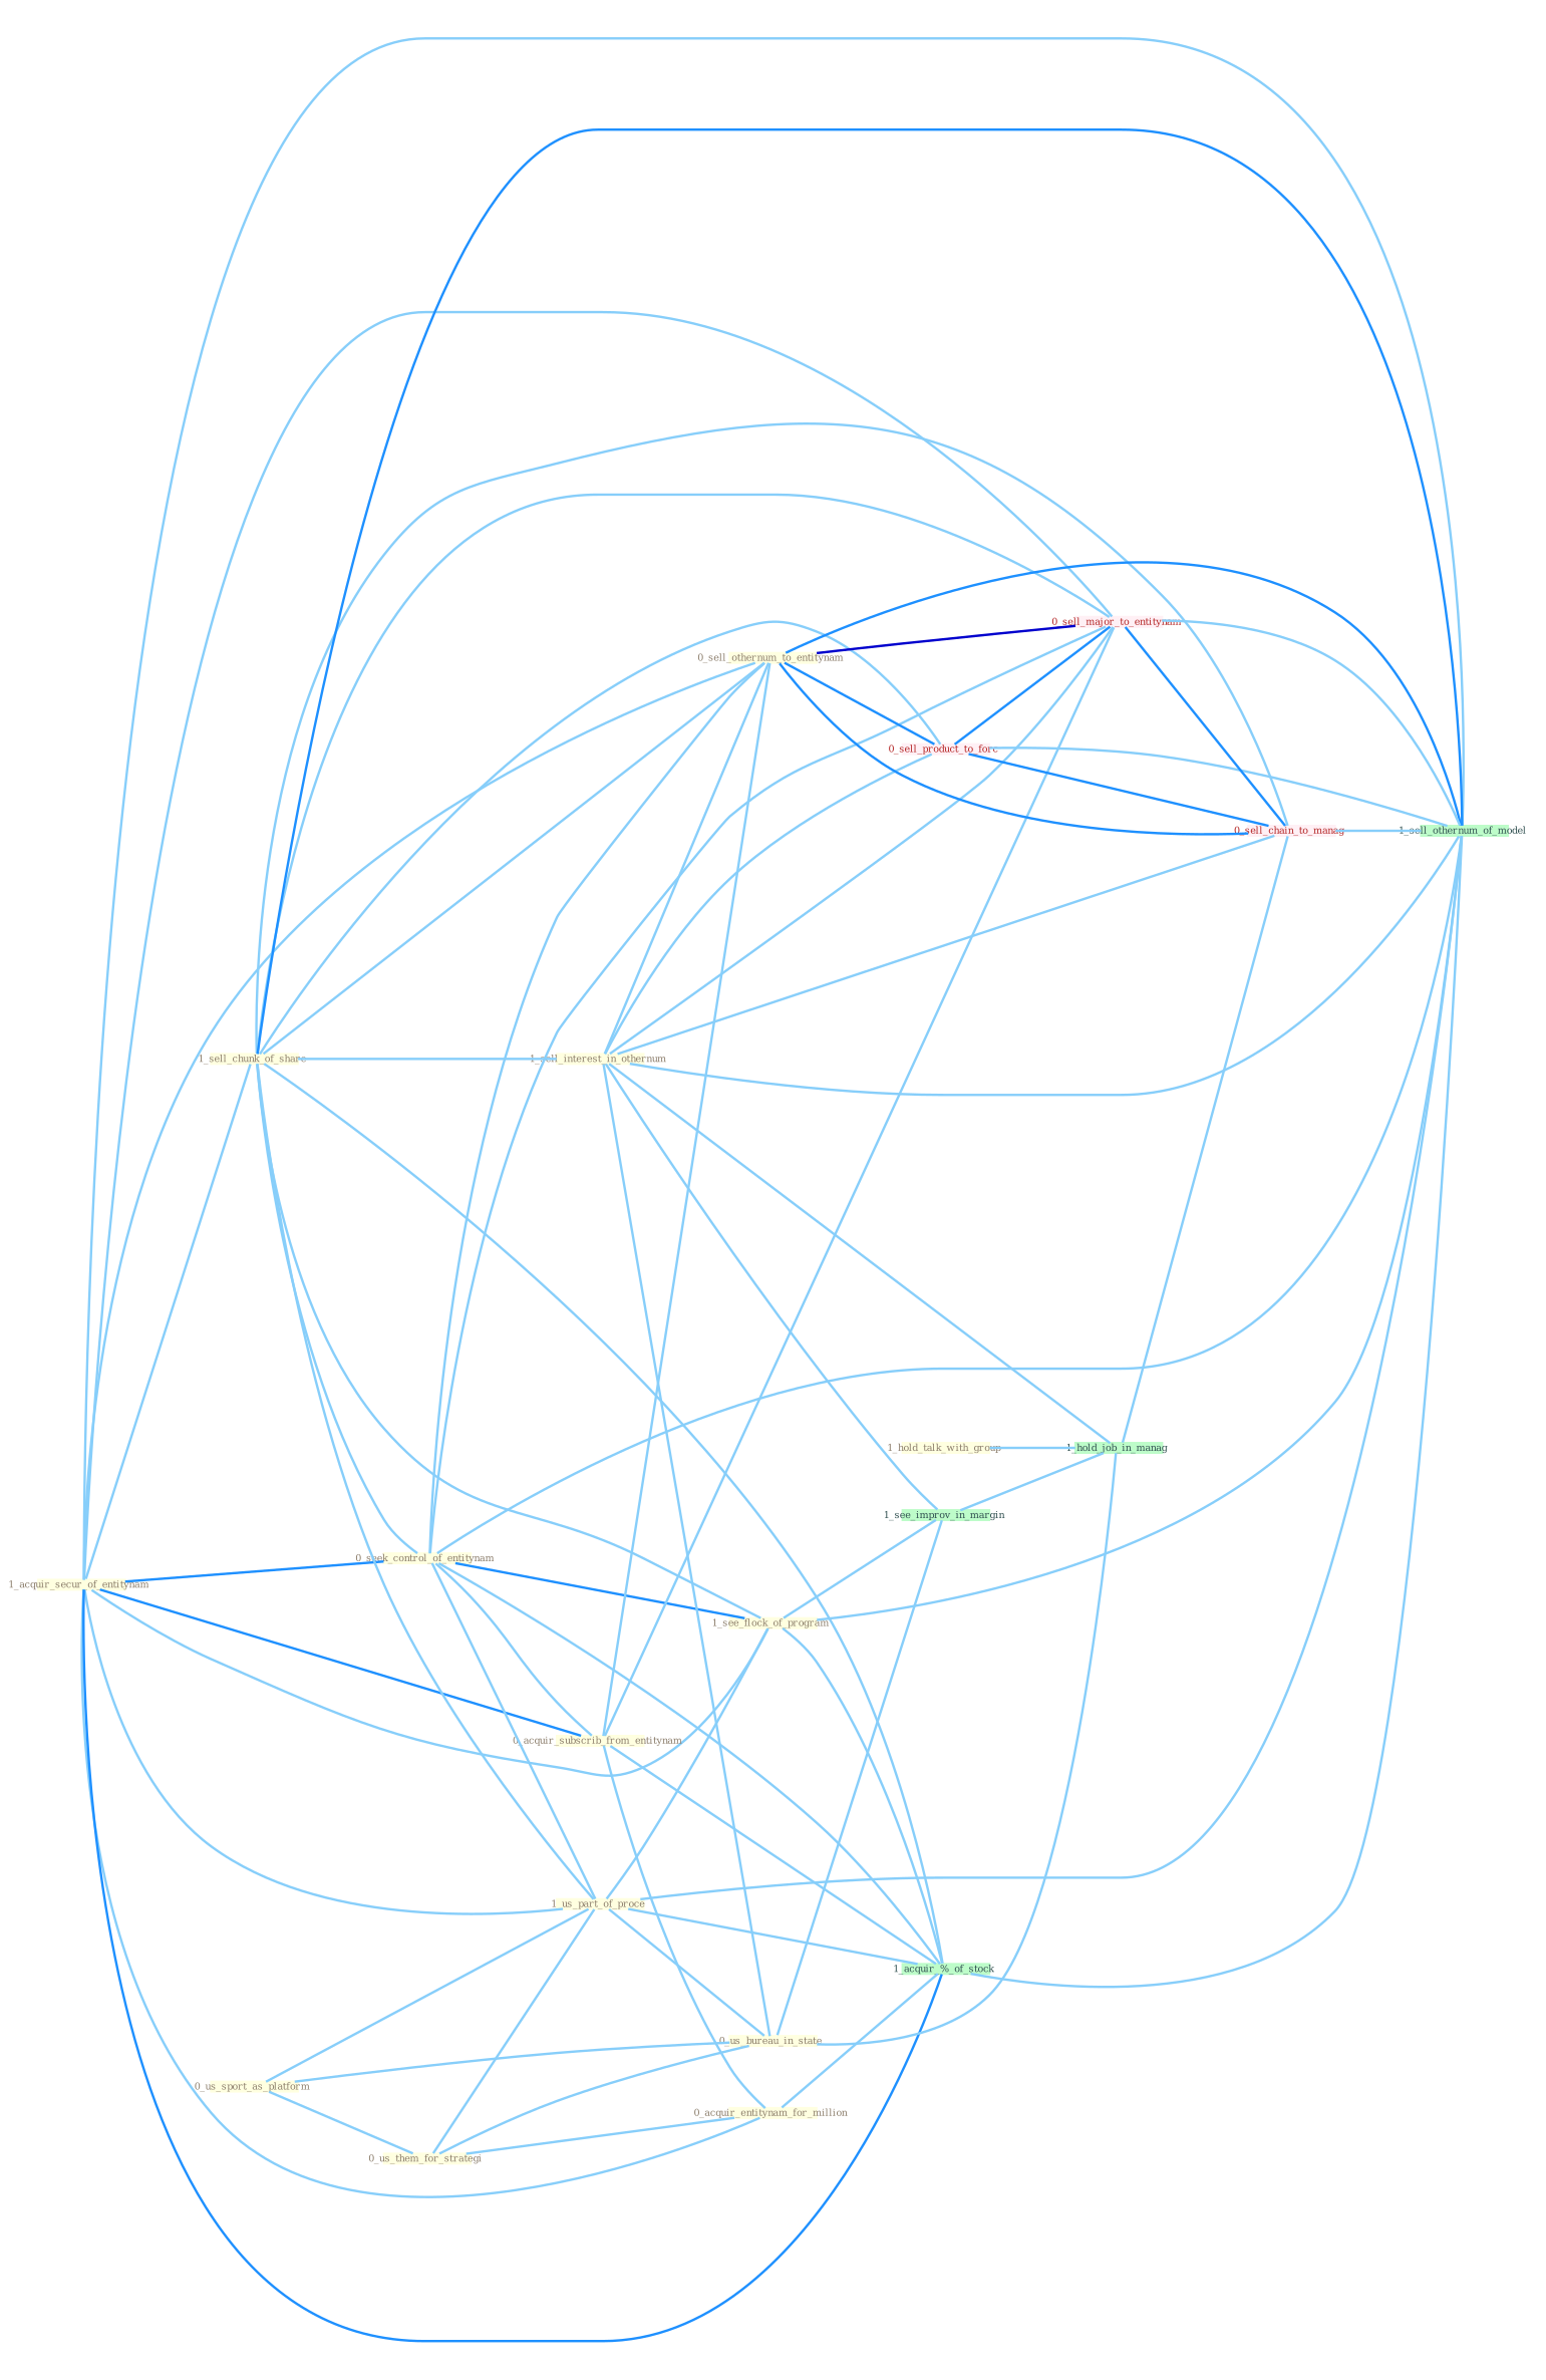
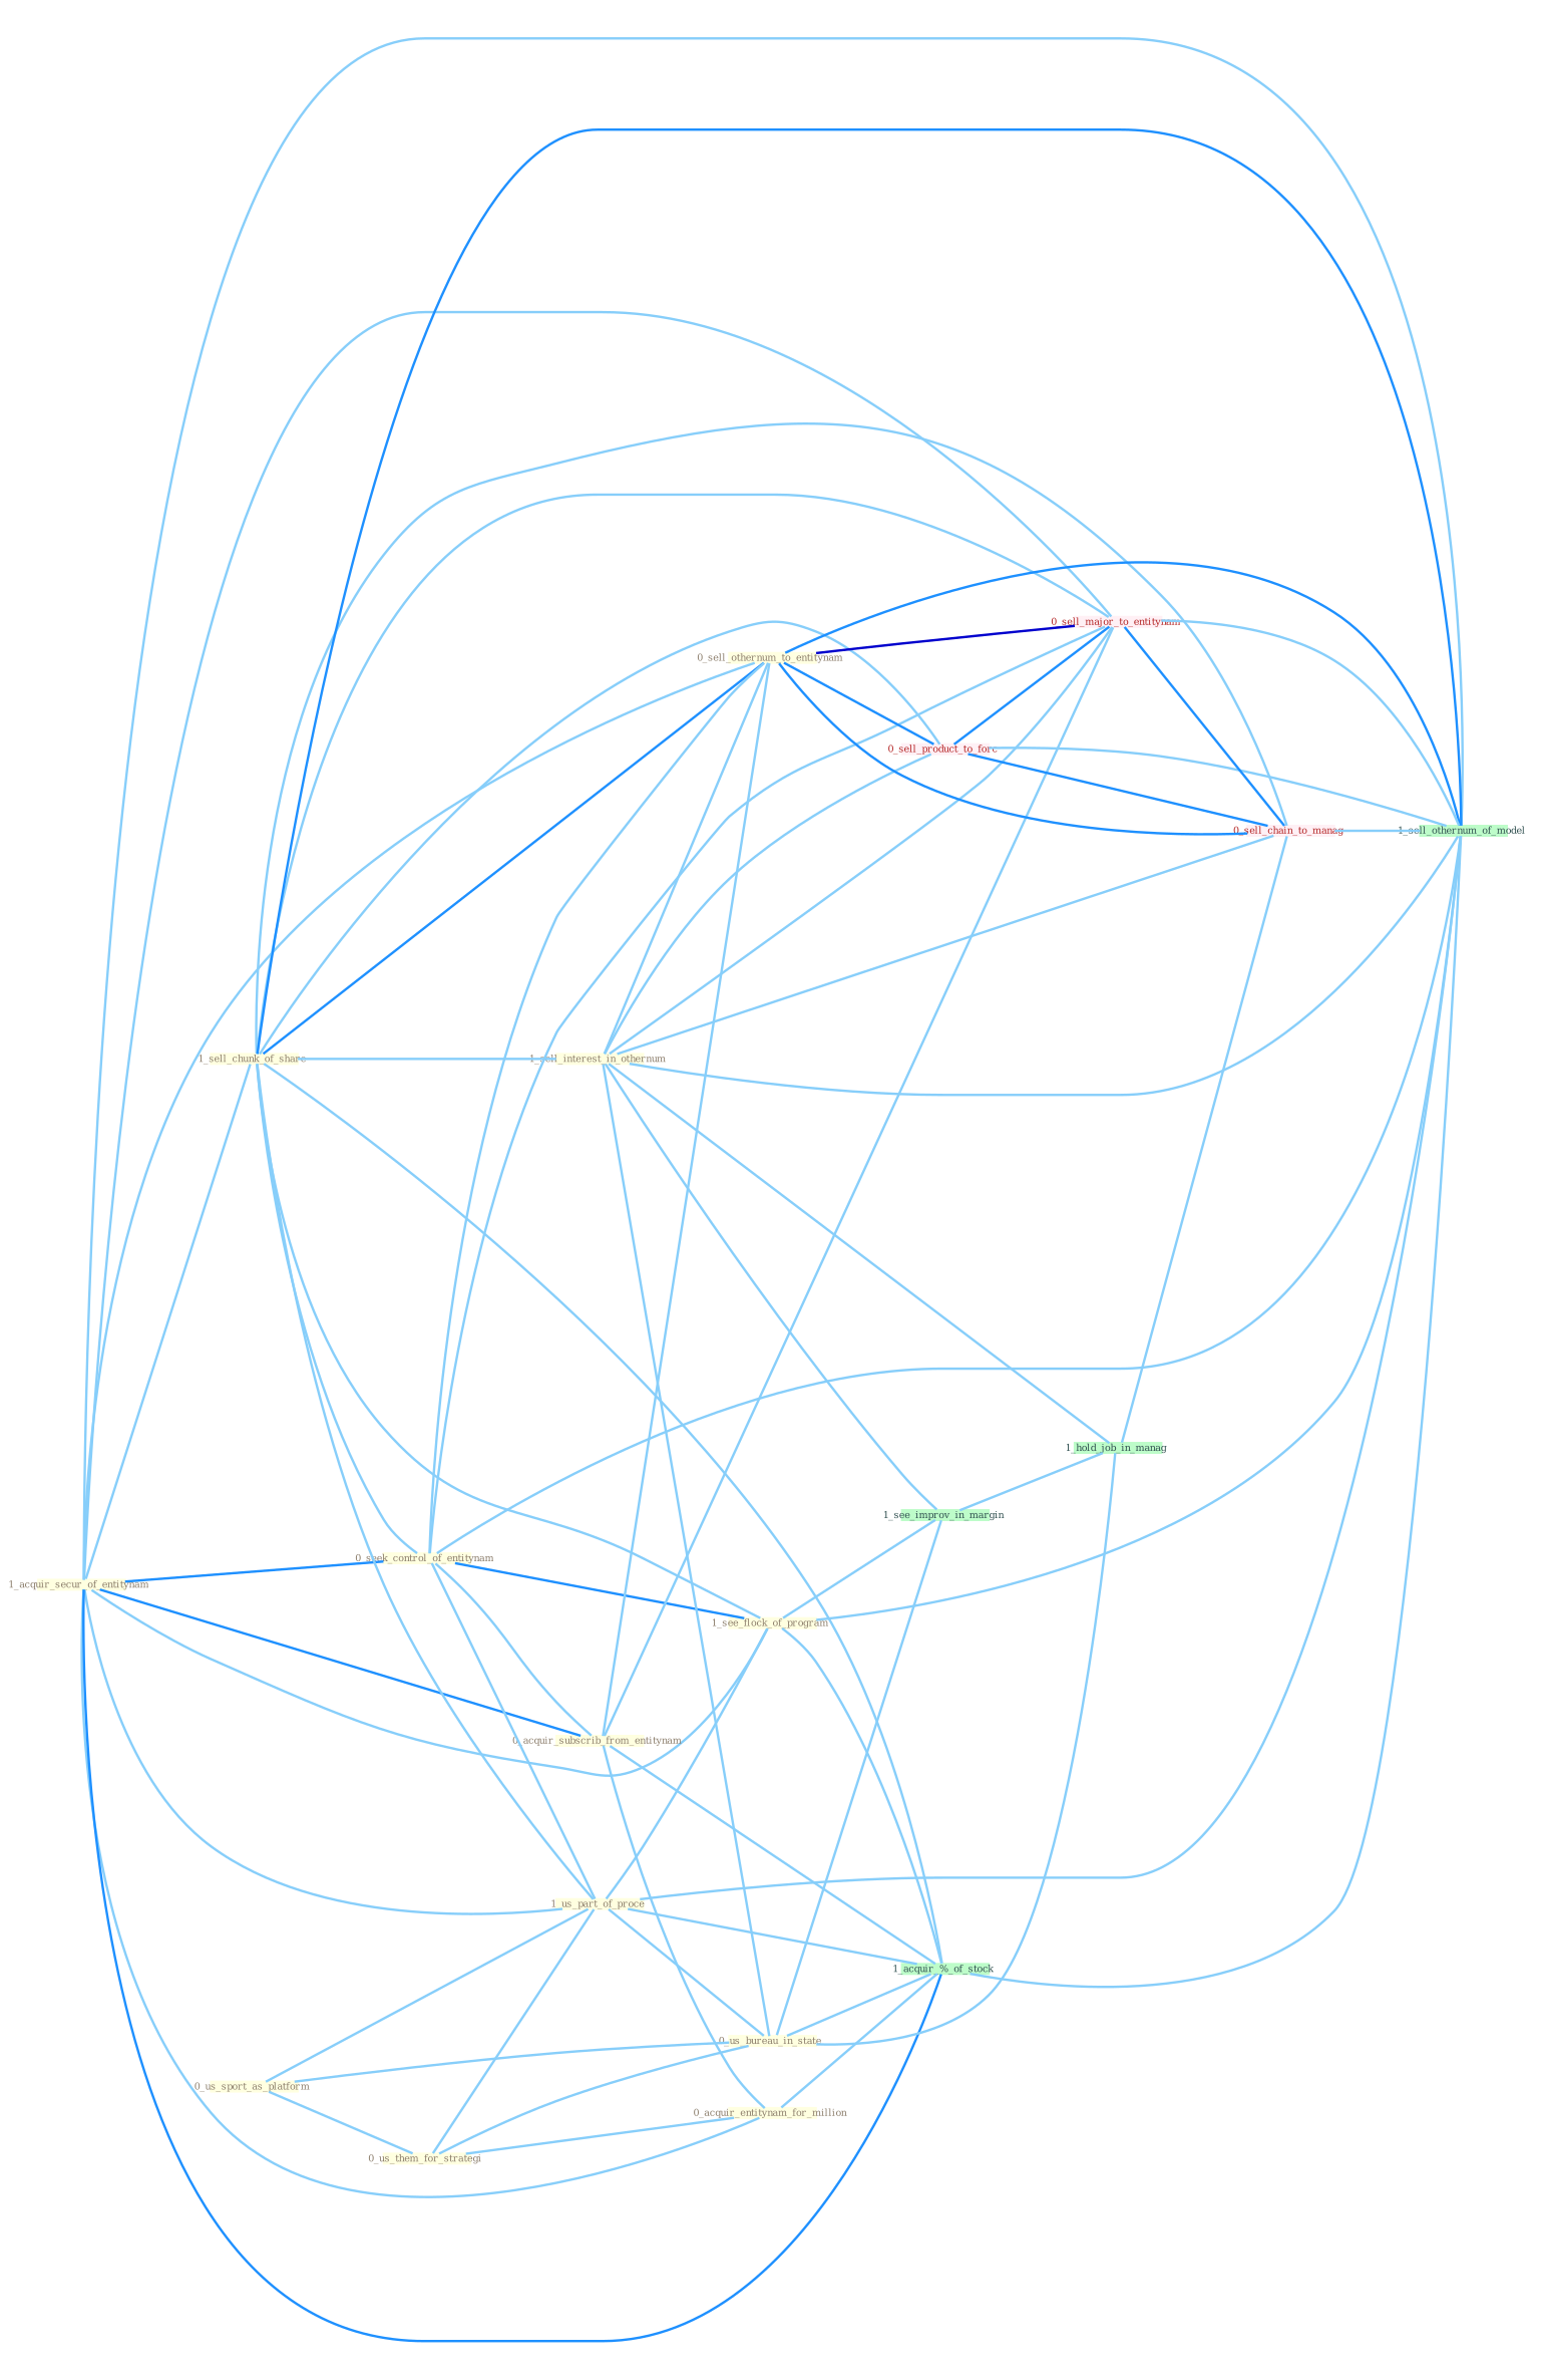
  graph {
    rankdir=LR
    node [color="#ffffe0" fixedsize=true fontcolor="#8b7d6b" fontsize=4 shape=polygon style=filled]
    edge [color="#87cefa" w=1]
    "1_acquir_secur_of_entitynam " [height=.06 width=.5]
    "1_sell_chunk_of_share " [height=.06 width=.5]
    "0_us_sport_as_platform " [height=.06 width=.5]
    "0_seek_control_of_entitynam " [height=.06 width=.5]
    "0_us_them_for_strategi " [height=.06 width=.5]
    "1_us_part_of_proce " [height=.06 width=.5]
    "1_see_flock_of_program " [height=.06 width=.5]
-   "1_hold_talk_with_group " [height=.06 width=.5]
    "0_acquir_subscrib_from_entitynam " [height=.06 width=.5]
    "1_sell_interest_in_othernum " [height=.06 width=.5]
    "0_sell_othernum_to_entitynam " [height=.06 width=.5]
    "0_us_bureau_in_state " [height=.06 width=.5]
    "0_acquir_entitynam_for_million " [height=.06 width=.5]
    "0_sell_product_to_forc " [color="#fff0f5" fontcolor="#b22222" height=.06 width=.5]
    "0_sell_major_to_entitynam " [color="#fff0f5" fontcolor="#b22222" height=.06 width=.5]
    "0_sell_chain_to_manag " [color="#fff0f5" fontcolor="#b22222" height=.06 width=.5]
    "1_acquir_%_of_stock " [color="#BDFCC9" fontcolor="#2f4f4f" height=.06 width=.5]
    "1_sell_othernum_of_model " [color="#BDFCC9" fontcolor="#2f4f4f" height=.06 width=.5]
    "1_see_improv_in_margin " [color="#BDFCC9" fontcolor="#2f4f4f" height=.06 width=.5]
    "1_hold_job_in_manag " [color="#BDFCC9" fontcolor="#2f4f4f" height=.06 width=.5]
    subgraph sub_1 {
      "1_acquir_secur_of_entitynam "
      "1_sell_chunk_of_share "
      "0_us_sport_as_platform "
      "0_seek_control_of_entitynam "
      "0_us_them_for_strategi "
      "1_us_part_of_proce "
      "1_see_flock_of_program "
-     "1_hold_talk_with_group "
      "0_acquir_subscrib_from_entitynam "
      "1_sell_interest_in_othernum "
      "0_sell_othernum_to_entitynam "
      "0_us_bureau_in_state "
      "0_acquir_entitynam_for_million "
    }
    subgraph sub_2 {
      "0_sell_product_to_forc "
      "0_sell_major_to_entitynam "
      "0_sell_chain_to_manag "
    }
    "1_acquir_secur_of_entitynam " -- "1_sell_chunk_of_share "
    "1_acquir_secur_of_entitynam " -- "0_seek_control_of_entitynam " [color="#1e90ff" w=2]
    "1_acquir_secur_of_entitynam " -- "1_us_part_of_proce "
    "1_acquir_secur_of_entitynam " -- "1_see_flock_of_program "
    "1_acquir_secur_of_entitynam " -- "0_acquir_subscrib_from_entitynam " [color="#1e90ff" w=2]
    "1_acquir_secur_of_entitynam " -- "0_sell_othernum_to_entitynam "
    "1_acquir_secur_of_entitynam " -- "0_acquir_entitynam_for_million "
    "1_acquir_secur_of_entitynam " -- "0_sell_major_to_entitynam "
    "1_acquir_secur_of_entitynam " -- "1_acquir_%_of_stock " [color="#1e90ff" w=2]
    "1_acquir_secur_of_entitynam " -- "1_sell_othernum_of_model "
    "1_sell_chunk_of_share " -- "0_seek_control_of_entitynam "
    "1_sell_chunk_of_share " -- "1_us_part_of_proce "
    "1_sell_chunk_of_share " -- "1_see_flock_of_program "
    "1_sell_chunk_of_share " -- "1_sell_interest_in_othernum "
-   "1_sell_chunk_of_share " -- "0_sell_othernum_to_entitynam "
+   "1_sell_chunk_of_share " -- "0_sell_othernum_to_entitynam " [color="#1e90ff"]
    "1_sell_chunk_of_share " -- "0_sell_product_to_forc "
    "1_sell_chunk_of_share " -- "0_sell_major_to_entitynam "
    "1_sell_chunk_of_share " -- "0_sell_chain_to_manag "
    "1_sell_chunk_of_share " -- "1_acquir_%_of_stock "
    "1_sell_chunk_of_share " -- "1_sell_othernum_of_model " [color="#1e90ff" w=2]
    "0_us_sport_as_platform " -- "0_us_them_for_strategi "
    "0_us_sport_as_platform " -- "1_us_part_of_proce "
    "0_us_sport_as_platform " -- "0_us_bureau_in_state "
    "0_seek_control_of_entitynam " -- "1_us_part_of_proce "
    "0_seek_control_of_entitynam " -- "1_see_flock_of_program " [color="#1e90ff"]
    "0_seek_control_of_entitynam " -- "0_acquir_subscrib_from_entitynam "
    "0_seek_control_of_entitynam " -- "0_sell_othernum_to_entitynam "
    "0_seek_control_of_entitynam " -- "0_sell_major_to_entitynam "
-   "0_seek_control_of_entitynam " -- "1_acquir_%_of_stock "
+   "0_us_bureau_in_state " -- "1_acquir_%_of_stock "
    "0_seek_control_of_entitynam " -- "1_sell_othernum_of_model "
    "0_us_them_for_strategi " -- "1_us_part_of_proce "
    "0_us_them_for_strategi " -- "0_us_bureau_in_state "
    "0_us_them_for_strategi " -- "0_acquir_entitynam_for_million "
    "1_us_part_of_proce " -- "1_see_flock_of_program "
    "1_us_part_of_proce " -- "0_us_bureau_in_state "
    "1_us_part_of_proce " -- "1_acquir_%_of_stock "
    "1_us_part_of_proce " -- "1_sell_othernum_of_model "
    "1_see_flock_of_program " -- "1_acquir_%_of_stock "
    "1_see_flock_of_program " -- "1_sell_othernum_of_model "
    "1_see_flock_of_program " -- "1_see_improv_in_margin "
-   "1_hold_talk_with_group " -- "1_hold_job_in_manag "
    "0_acquir_subscrib_from_entitynam " -- "0_sell_othernum_to_entitynam "
    "0_acquir_subscrib_from_entitynam " -- "0_acquir_entitynam_for_million "
    "0_acquir_subscrib_from_entitynam " -- "0_sell_major_to_entitynam "
    "0_acquir_subscrib_from_entitynam " -- "1_acquir_%_of_stock "
    "1_sell_interest_in_othernum " -- "0_sell_othernum_to_entitynam "
    "1_sell_interest_in_othernum " -- "0_us_bureau_in_state "
    "1_sell_interest_in_othernum " -- "0_sell_product_to_forc "
    "1_sell_interest_in_othernum " -- "0_sell_major_to_entitynam "
    "1_sell_interest_in_othernum " -- "0_sell_chain_to_manag "
    "1_sell_interest_in_othernum " -- "1_sell_othernum_of_model "
    "1_sell_interest_in_othernum " -- "1_see_improv_in_margin "
    "1_sell_interest_in_othernum " -- "1_hold_job_in_manag "
    "0_sell_othernum_to_entitynam " -- "0_sell_product_to_forc " [color="#1e90ff" w=2]
    "0_sell_othernum_to_entitynam " -- "0_sell_major_to_entitynam " [color="#0000cd" w=3]
    "0_sell_othernum_to_entitynam " -- "0_sell_chain_to_manag " [color="#1e90ff" w=2]
    "0_sell_othernum_to_entitynam " -- "1_sell_othernum_of_model " [color="#1e90ff" w=2]
    "0_us_bureau_in_state " -- "1_see_improv_in_margin "
    "0_us_bureau_in_state " -- "1_hold_job_in_manag "
    "0_acquir_entitynam_for_million " -- "1_acquir_%_of_stock "
    "0_sell_product_to_forc " -- "0_sell_major_to_entitynam " [color="#1e90ff" w=2]
    "0_sell_product_to_forc " -- "0_sell_chain_to_manag " [color="#1e90ff" w=2]
    "0_sell_product_to_forc " -- "1_sell_othernum_of_model "
    "0_sell_major_to_entitynam " -- "0_sell_chain_to_manag " [color="#1e90ff" w=2]
    "0_sell_major_to_entitynam " -- "1_sell_othernum_of_model "
    "0_sell_chain_to_manag " -- "1_sell_othernum_of_model "
    "1_acquir_%_of_stock " -- "1_sell_othernum_of_model "
    "1_see_improv_in_margin " -- "1_hold_job_in_manag "
    "1_hold_job_in_manag " -- "0_sell_chain_to_manag "
  }
